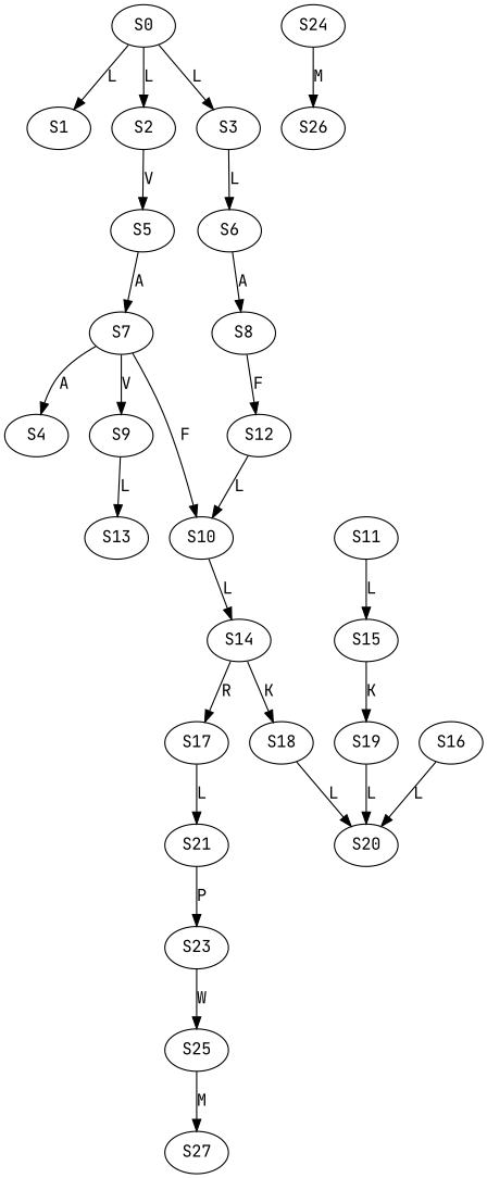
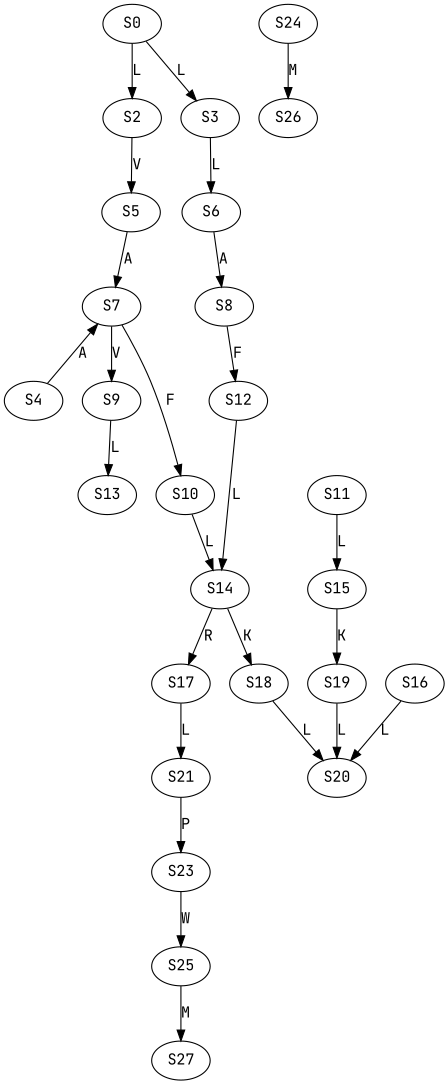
  strict digraph {
    fontname="JetBrains Mono"
    node [fontname="JetBrains Mono"]
    edge [fontname="JetBrains Mono"]
    S0
-   S1
    S2
    S3
    S5
    S6
    S4
    S7
    S8
    S9
    S10
    S12
    S13
    S14
    S11
    S15
    S17
    S18
    S19
    S16
    S20
    S21
    S23
    S25
    S24
    S26
    S27
-   S0 -> S1 [label=L]
    S0 -> S2 [label=L]
    S0 -> S3 [label=L]
    S2 -> S5 [label=V]
    S3 -> S6 [label=L]
    S5 -> S7 [label=A]
    S6 -> S8 [label=A]
-   S7 -> S4 [label=A]
+   S4 -> S7 [label=A]
    S7 -> S9 [label=V]
    S7 -> S10 [label=F]
    S8 -> S12 [label=F]
    S9 -> S13 [label=L]
    S10 -> S14 [label=L]
-   S12 -> S10 [label=L]
+   S12 -> S14 [label=L]
    S14 -> S17 [label=R]
    S14 -> S18 [label=K]
    S11 -> S15 [label=L]
    S15 -> S19 [label=K]
    S17 -> S21 [label=L]
    S18 -> S20 [label=L]
    S19 -> S20 [label=L]
    S16 -> S20 [label=L]
    S21 -> S23 [label=P]
    S23 -> S25 [label=W]
    S25 -> S27 [label=M]
    S24 -> S26 [label=M]
  }
